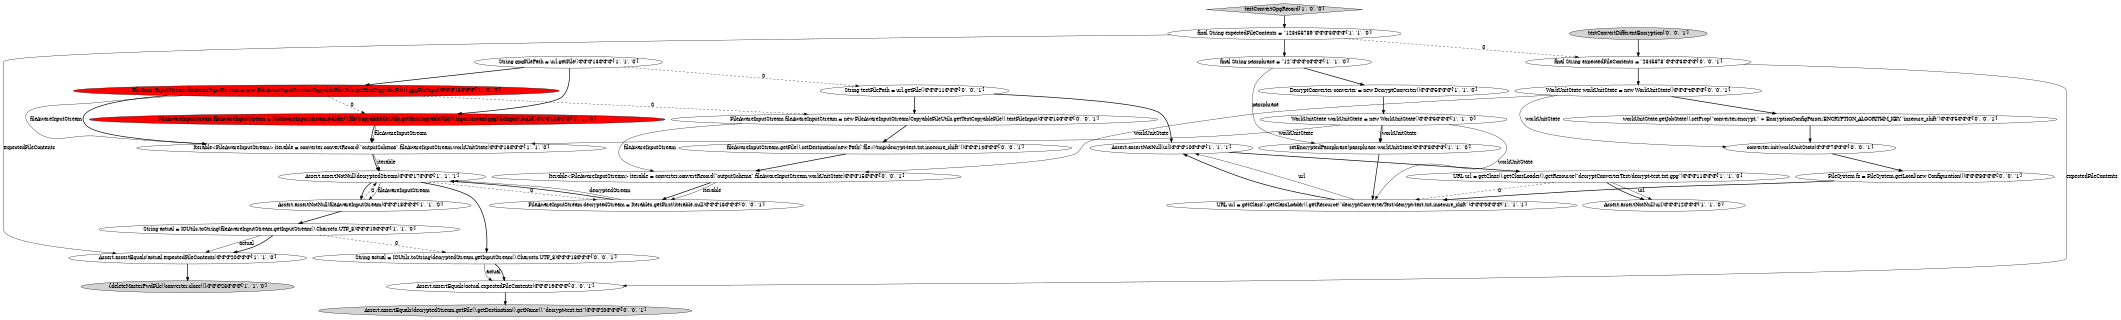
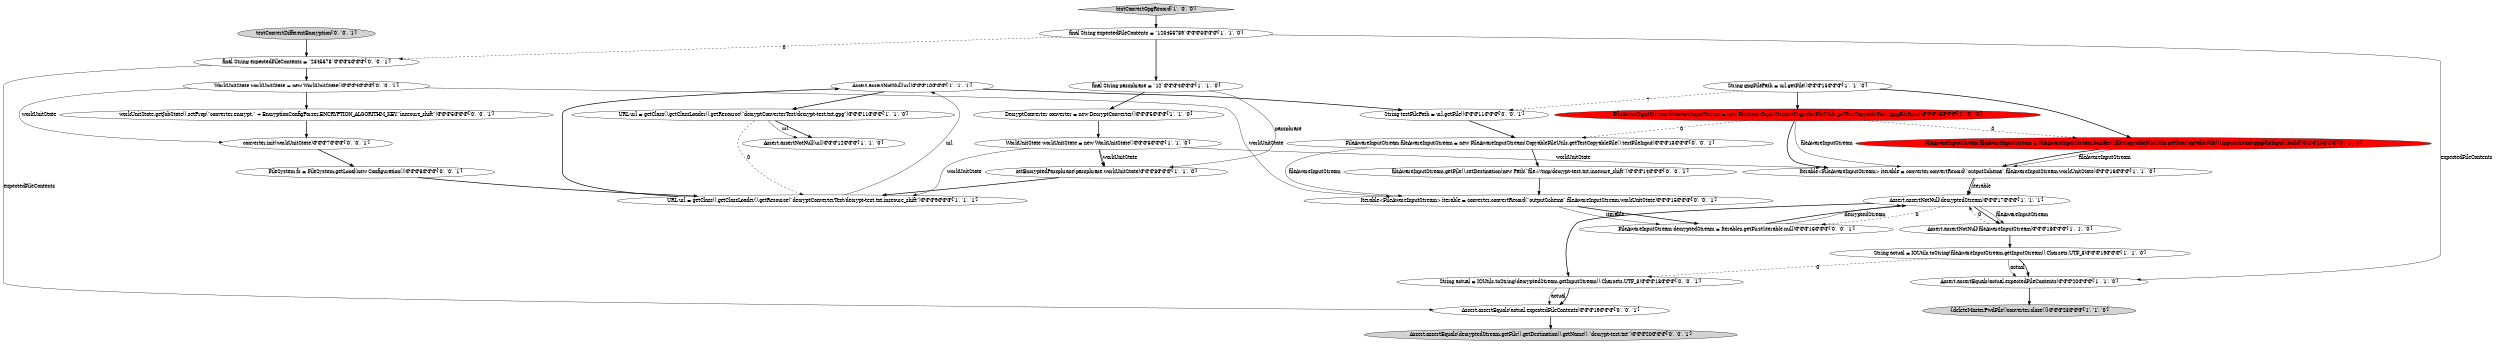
  digraph {
    node [fillcolor=white shape=ellipse style=filled]
    edge [style=bold]
    n1 [fillcolor=red label="FileAwareInputStream fileAwareInputStream = FileAwareInputStream.builder().file(CopyableFileUtils.getTestCopyableFile()).inputStream(gpgFileInput).build()@@@15@@@['0', '1', '0']"]
    n2 [label="Iterable<FileAwareInputStream> iterable = converter.convertRecord(\"outputSchema\",fileAwareInputStream,workUnitState)@@@16@@@['1', '1', '0']"]
    n3 [label="Assert.assertNotNull(decryptedStream)@@@17@@@['1', '1', '1']"]
    n4 [label="String gpgFilePath = url.getFile()@@@13@@@['1', '1', '0']"]
    n5 [fillcolor=red label="FileAwareInputStream fileAwareInputStream = new FileAwareInputStream(CopyableFileUtils.getTestCopyableFile(),gpgFileInput)@@@15@@@['1', '0', '0']"]
    n6 [label="String testFilePath = url.getFile()@@@11@@@['0', '0', '1']"]
    n7 [label="FileAwareInputStream fileAwareInputStream = new FileAwareInputStream(CopyableFileUtils.getTestCopyableFile(),testFileInput)@@@13@@@['0', '0', '1']"]
    n8 [label="setEncryptedPassphrase(passphrase,workUnitState)@@@8@@@['1', '1', '0']"]
    n9 [label="URL url = getClass().getClassLoader().getResource(\"decryptConverterTest/decrypt-test.txt.insecure_shift\")@@@9@@@['1', '1', '1']"]
    n10 [label="Assert.assertNotNull(url)@@@10@@@['1', '1', '1']"]
    n11 [label="final String expectedFileContents = \"123456789\"@@@3@@@['1', '1', '0']"]
    n12 [label="final String passphrase = \"12\"@@@4@@@['1', '1', '0']"]
    n13 [label="Assert.assertEquals(actual,expectedFileContents)@@@20@@@['1', '1', '0']"]
    n14 [label="final String expectedFileContents = \"2345678\"@@@3@@@['0', '0', '1']"]
    n15 [label="DecryptConverter converter = new DecryptConverter()@@@5@@@['1', '1', '0']"]
    n16 [fillcolor=lightgray label="{deleteMasterPwdFile()converter.close()}@@@23@@@['1', '1', '0']"]
    n17 [label="Assert.assertEquals(actual,expectedFileContents)@@@19@@@['0', '0', '1']"]
    n18 [label="WorkUnitState workUnitState = new WorkUnitState()@@@4@@@['0', '0', '1']"]
    n19 [label="Iterable<FileAwareInputStream> iterable = converter.convertRecord(\"outputSchema\",fileAwareInputStream,workUnitState)@@@15@@@['0', '0', '1']"]
    n20 [label="FileAwareInputStream decryptedStream = Iterables.getFirst(iterable,null)@@@16@@@['0', '0', '1']"]
    n21 [label="WorkUnitState workUnitState = new WorkUnitState()@@@6@@@['1', '1', '0']"]
    n22 [label="Assert.assertNotNull(fileAwareInputStream)@@@18@@@['1', '1', '0']"]
    n23 [label="String actual = IOUtils.toString(fileAwareInputStream.getInputStream(),Charsets.UTF_8)@@@19@@@['1', '1', '0']"]
    n24 [label="String actual = IOUtils.toString(decryptedStream.getInputStream(),Charsets.UTF_8)@@@18@@@['0', '0', '1']"]
    n25 [label="converter.init(workUnitState)@@@7@@@['0', '0', '1']"]
    n26 [label="FileSystem fs = FileSystem.getLocal(new Configuration())@@@8@@@['0', '0', '1']"]
    n27 [fillcolor=lightgray label="Assert.assertEquals(decryptedStream.getFile().getDestination().getName(),\"decrypt-test.txt\")@@@20@@@['0', '0', '1']"]
    n28 [label="Assert.assertNotNull(url)@@@12@@@['1', '1', '0']"]
    n29 [fillcolor=lightgray label="testConvertGpgRecord['1', '0', '0']" shape=diamond]
    n30 [label="fileAwareInputStream.getFile().setDestination(new Path(\"file:///tmp/decrypt-test.txt.insecure_shift\"))@@@14@@@['0', '0', '1']"]
    n31 [label="URL url = getClass().getClassLoader().getResource(\"decryptConverterTest/decrypt-test.txt.gpg\")@@@11@@@['1', '1', '0']"]
    n32 [label="workUnitState.getJobState().setProp(\"converter.encrypt.\" + EncryptionConfigParser.ENCRYPTION_ALGORITHM_KEY,\"insecure_shift\")@@@5@@@['0', '0', '1']"]
    n33 [fillcolor=lightgray label="testConvertDifferentEncryption['0', '0', '1']"]
    n1 -> n2
    n1 -> n2 [label=fileAwareInputStream style=solid]
    n2 -> n3
    n2 -> n3 [label=iterable style=solid]
    n3 -> n20 [label=0 style=dashed]
    n3 -> n22
    n3 -> n22 [label=fileAwareInputStream style=solid]
    n3 -> n24
    n4 -> n1
    n4 -> n5
-   n4 -> n6 [label=0 style=dashed]
+   n4 -> n6 [label=7 style=dashed]
    n5 -> n1 [label=0 style=dashed]
    n5 -> n2
    n5 -> n2 [label=fileAwareInputStream style=solid]
    n5 -> n7 [label=0 style=dashed]
    n6 -> n7
    n7 -> n19 [label=fileAwareInputStream style=solid]
    n7 -> n30
    n8 -> n9
    n9 -> n10 [label=url style=solid]
    n9 -> n10
-   n6 -> n10
+   n10 -> n6
    n10 -> n31
    n11 -> n12
    n11 -> n13 [label=expectedFileContents style=solid]
    n11 -> n14 [label=0 style=dashed]
    n12 -> n8 [label=passphrase style=solid]
    n12 -> n15
    n13 -> n16
    n14 -> n17 [label=expectedFileContents style=solid]
    n14 -> n18
    n15 -> n21
    n17 -> n27
    n18 -> n19 [label=workUnitState style=solid]
    n18 -> n25 [label=workUnitState style=solid]
    n18 -> n32
    n19 -> n20
    n19 -> n20 [label=iterable style=solid]
    n20 -> n3
    n20 -> n3 [label=decryptedStream style=solid]
    n21 -> n2 [label=workUnitState style=solid]
    n21 -> n8
    n21 -> n8 [label=workUnitState style=solid]
    n21 -> n9 [label=workUnitState style=solid]
    n22 -> n3 [label=0 style=dashed]
    n22 -> n23
    n23 -> n13 [label=actual style=solid]
    n23 -> n13
    n23 -> n24 [label=0 style=dashed]
    n24 -> n17 [label=actual style=solid]
    n24 -> n17
    n25 -> n26
    n26 -> n9
    n29 -> n11
    n30 -> n19
    n31 -> n9 [label=0 style=dashed]
    n31 -> n28
    n31 -> n28 [label=url style=solid]
    n32 -> n25
    n33 -> n14
  }
